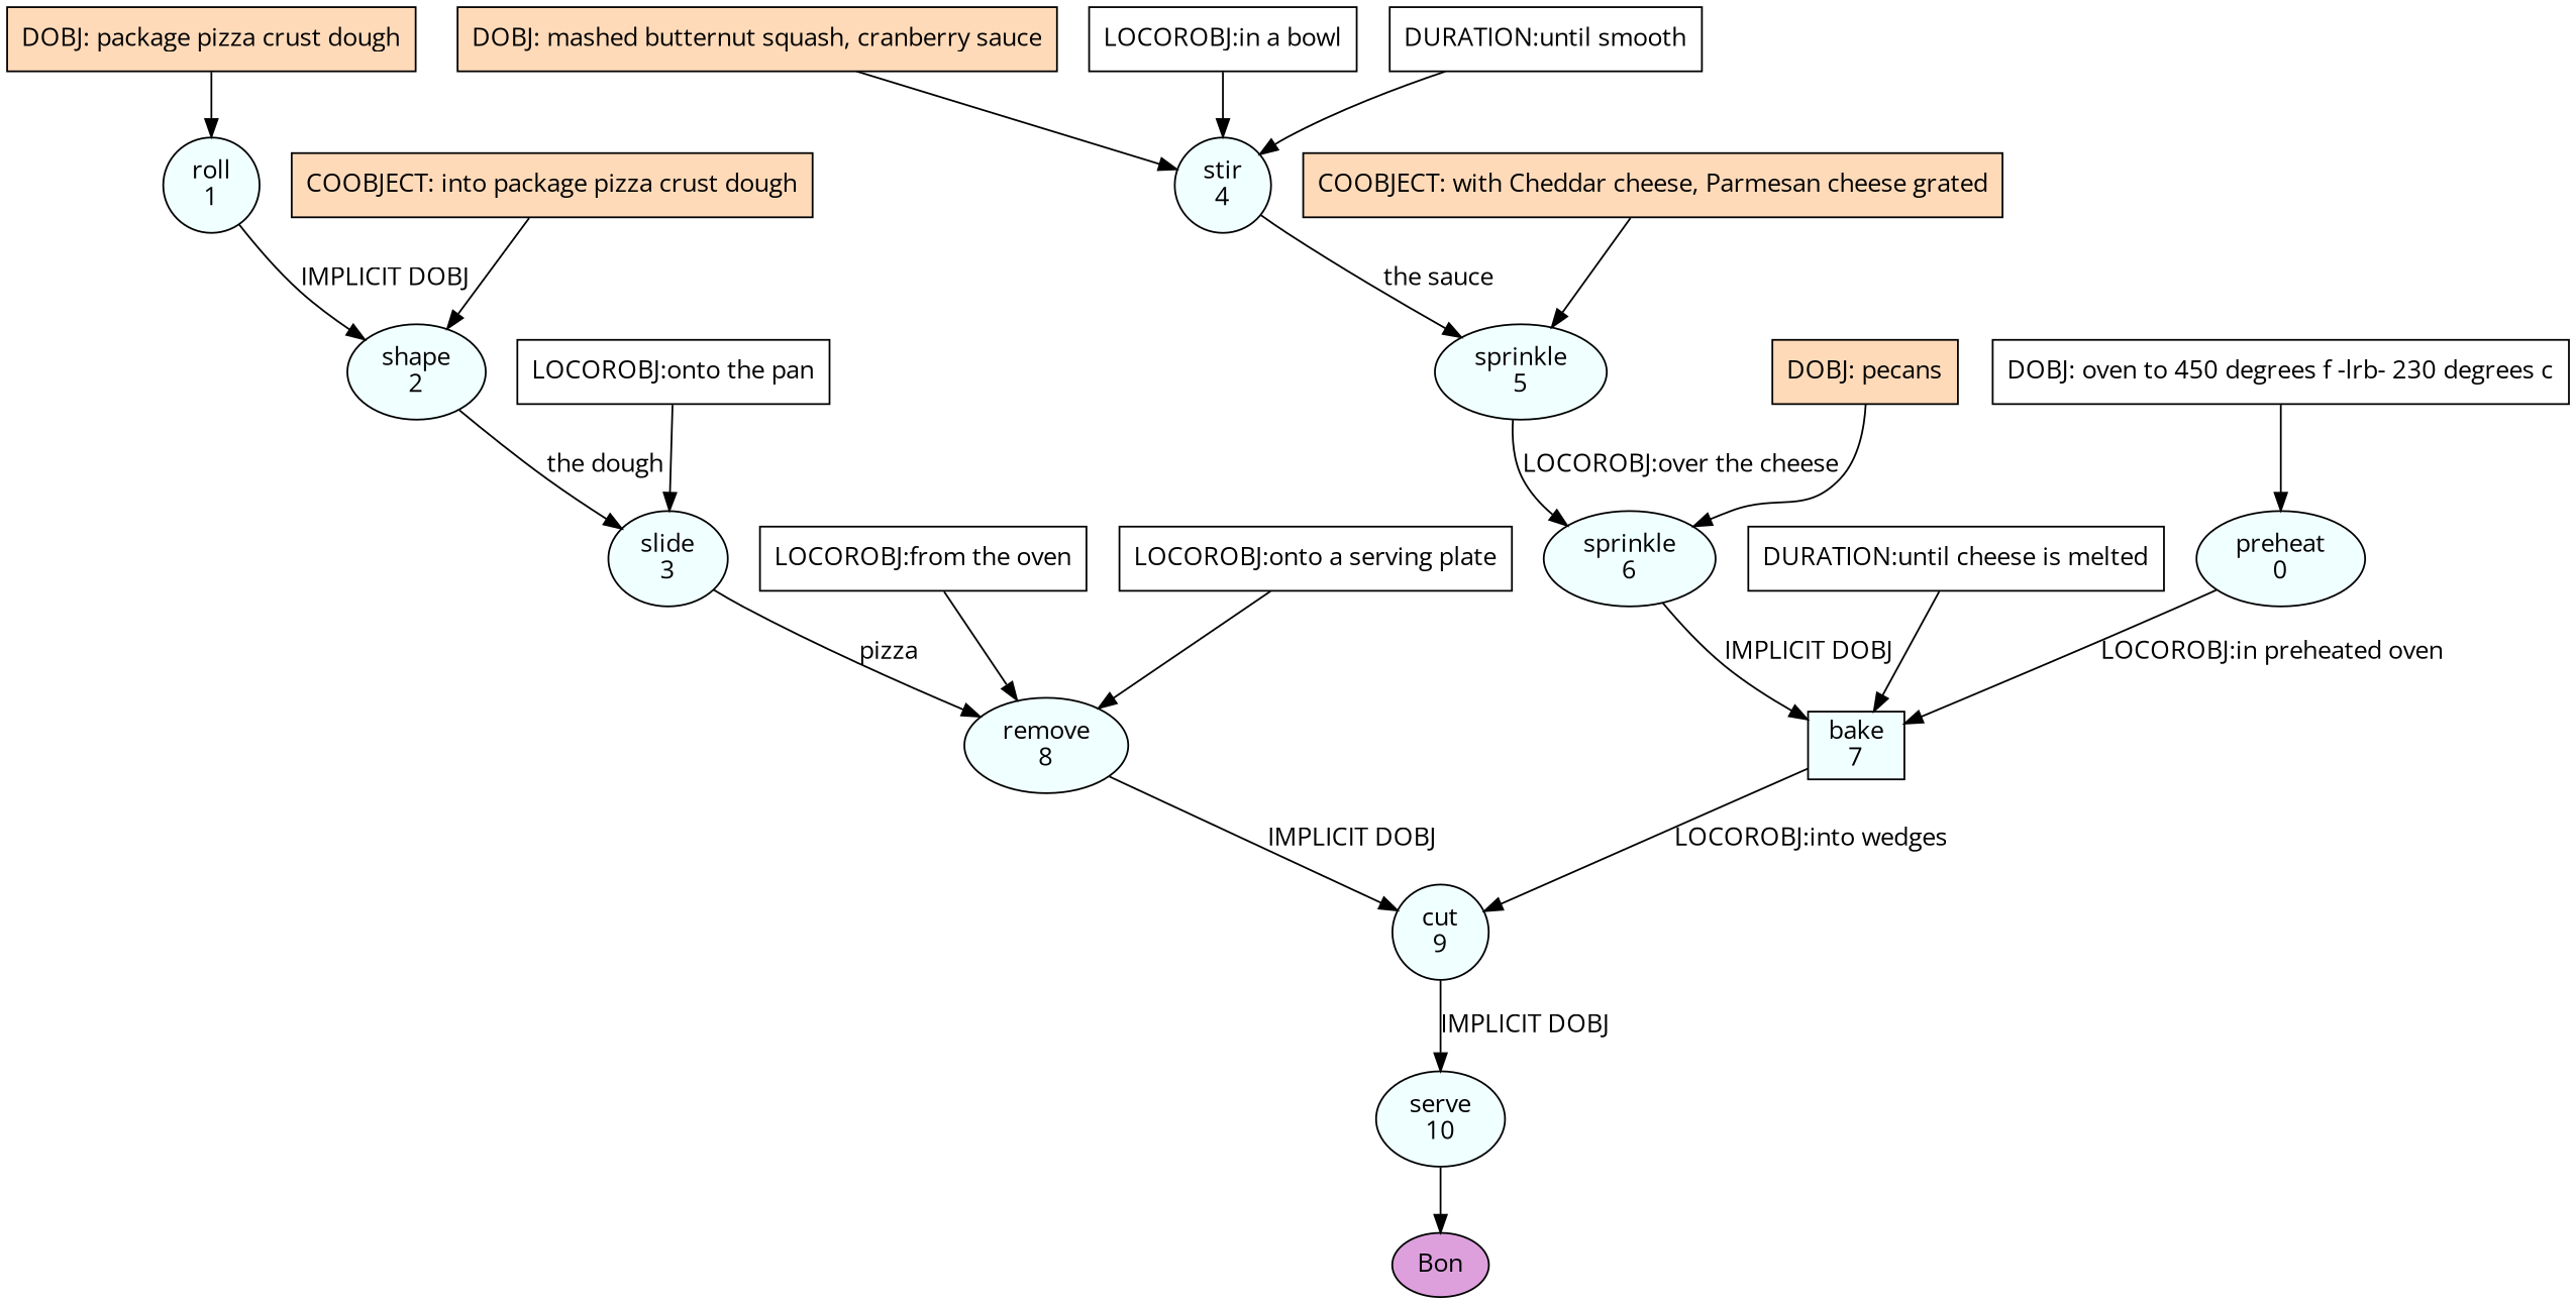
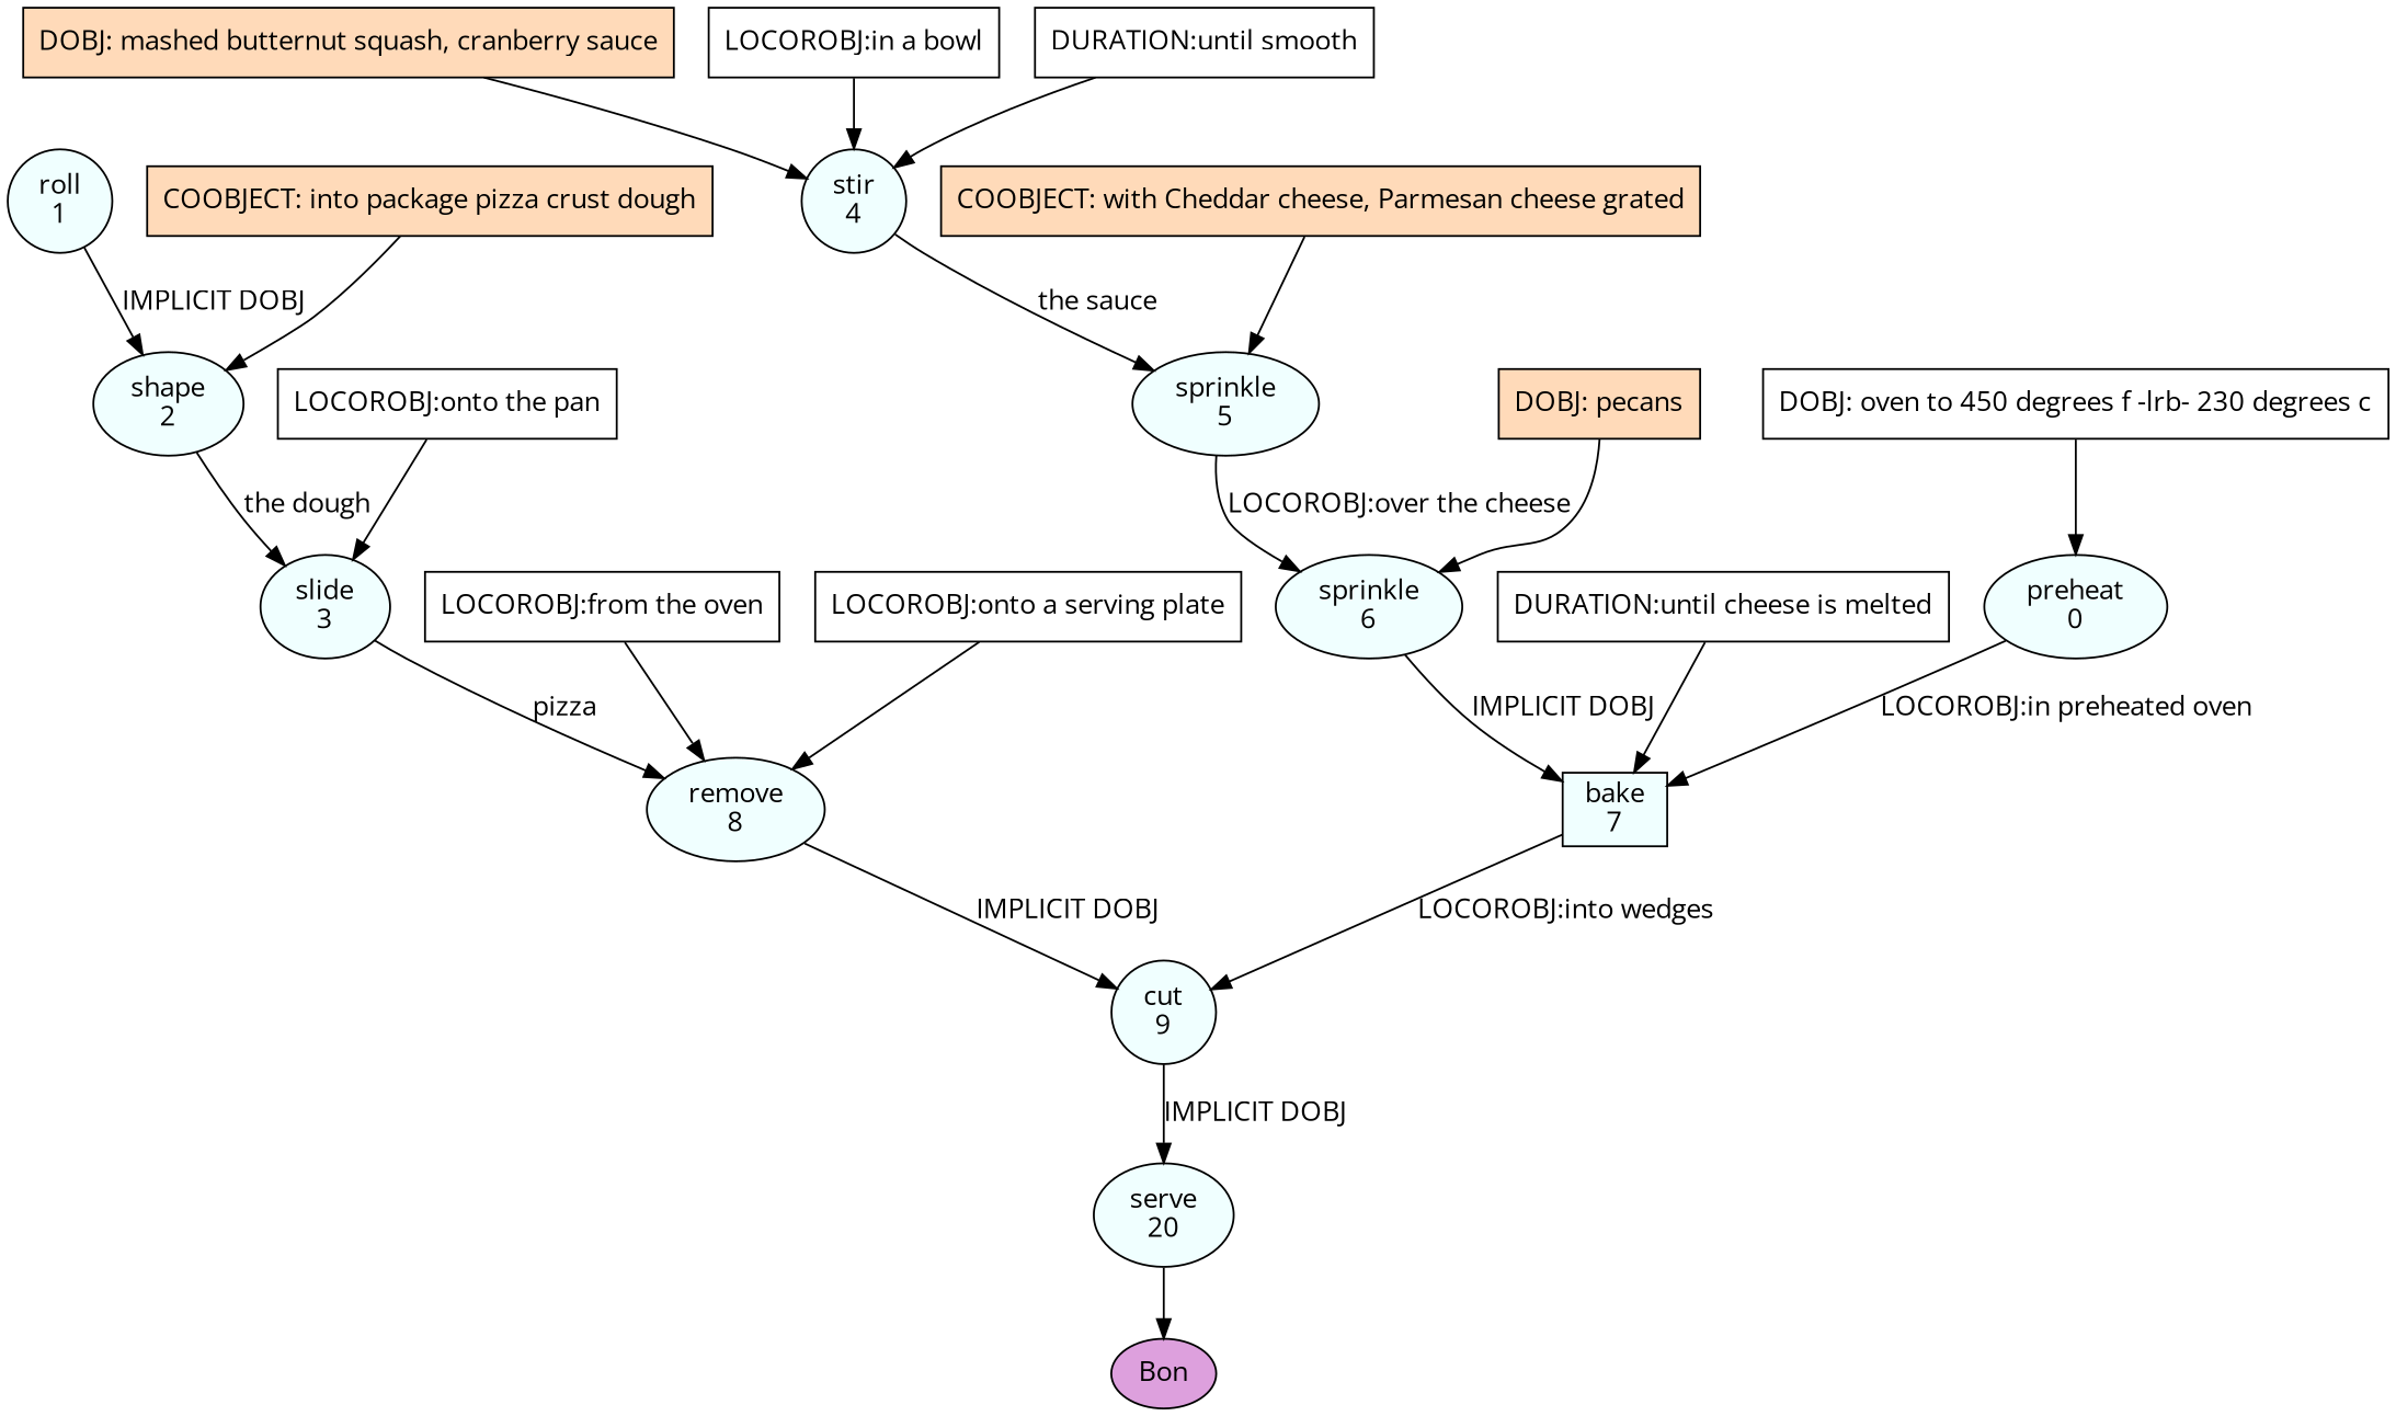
  digraph {
    fontname="Open Sans"
    node [fillcolor=azure fontname="Open Sans" shape=box style=filled]
    edge [fontname="Open Sans"]
    n1 [label="preheat\n0" shape=oval]
    n2 [label="bake\n7"]
    n3 [label="cut\n9" shape=oval]
    n4 [label="roll\n1" shape=oval]
    n5 [label="shape\n2" shape=oval]
    n6 [label="slide\n3" shape=oval]
    n7 [label="remove\n8" shape=oval]
    n8 [label="stir\n4" shape=oval]
    n9 [label="sprinkle\n5" shape=oval]
    n10 [label="sprinkle\n6" shape=oval]
-   n11 [label="serve\n10" shape=oval]
+   n11 [label="serve\n20" shape=oval]
    n12 [fillcolor=plum label=Bon shape=oval]
    n13 [fillcolor=peachpuff label="DOBJ: mashed butternut squash, cranberry sauce"]
    n14 [fillcolor=white label="LOCOROBJ:in a bowl"]
    n15 [fillcolor=white label="DURATION:until smooth"]
-   n16 [fillcolor=peachpuff label="DOBJ: package pizza crust dough"]
    n17 [fillcolor=white label="DOBJ: oven to 450 degrees f -lrb- 230 degrees c"]
    n18 [fillcolor=peachpuff label="COOBJECT: into package pizza crust dough"]
    n19 [fillcolor=white label="LOCOROBJ:onto the pan"]
    n20 [fillcolor=peachpuff label="COOBJECT: with Cheddar cheese, Parmesan cheese grated"]
    n21 [fillcolor=peachpuff label="DOBJ: pecans"]
    n22 [fillcolor=white label="DURATION:until cheese is melted"]
    n23 [fillcolor=white label="LOCOROBJ:from the oven"]
    n24 [fillcolor=white label="LOCOROBJ:onto a serving plate"]
    n1 -> n2 [label="LOCOROBJ:in preheated oven"]
    n2 -> n3 [label="LOCOROBJ:into wedges"]
    n3 -> n11 [label="IMPLICIT DOBJ"]
    n4 -> n5 [label="IMPLICIT DOBJ"]
    n5 -> n6 [label="the dough"]
    n6 -> n7 [label=pizza]
    n7 -> n3 [label="IMPLICIT DOBJ"]
    n8 -> n9 [label="the sauce"]
    n9 -> n10 [label="LOCOROBJ:over the cheese"]
    n10 -> n2 [label="IMPLICIT DOBJ"]
    n11 -> n12
    n13 -> n8
    n14 -> n8
    n15 -> n8
-   n16 -> n4
    n17 -> n1
    n18 -> n5
    n19 -> n6
    n20 -> n9
    n21 -> n10
    n22 -> n2
    n23 -> n7
    n24 -> n7
  }
